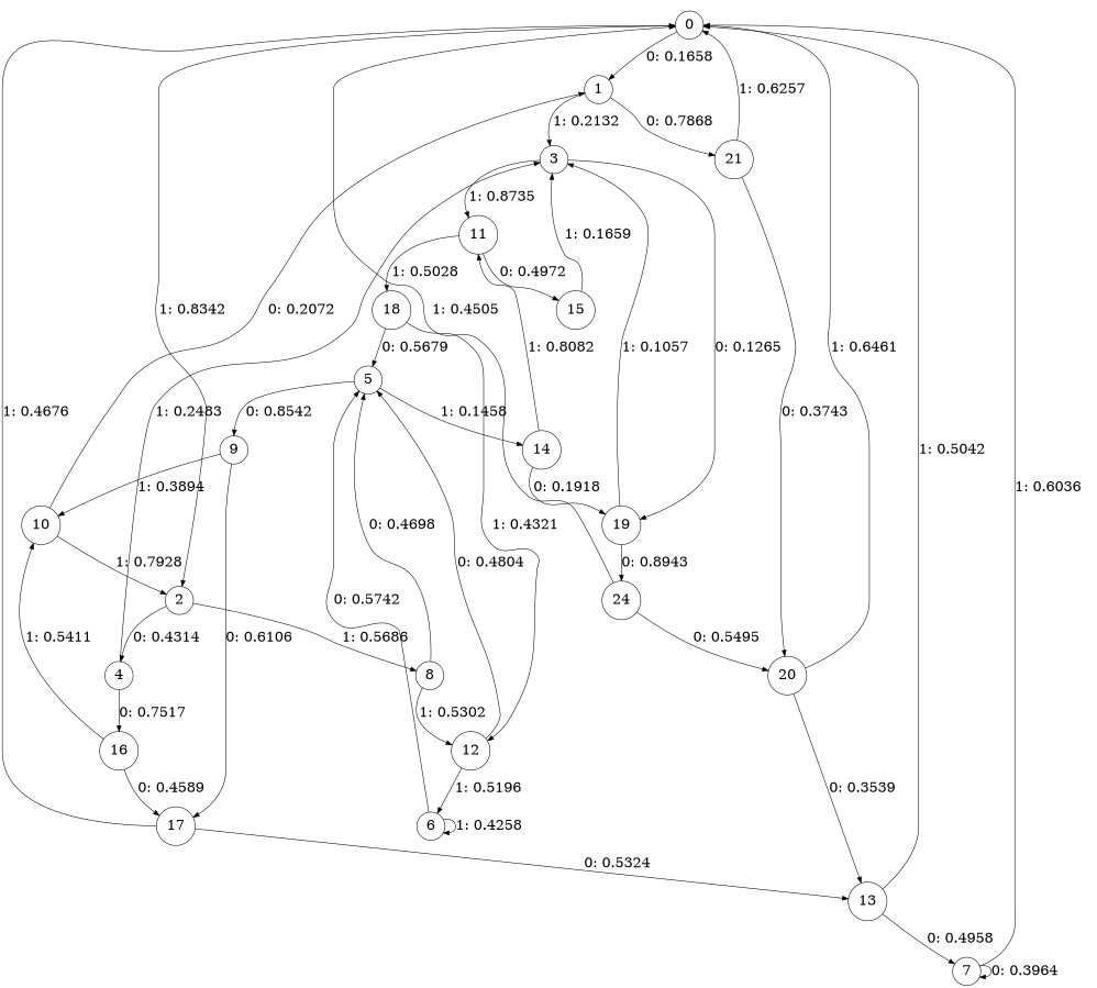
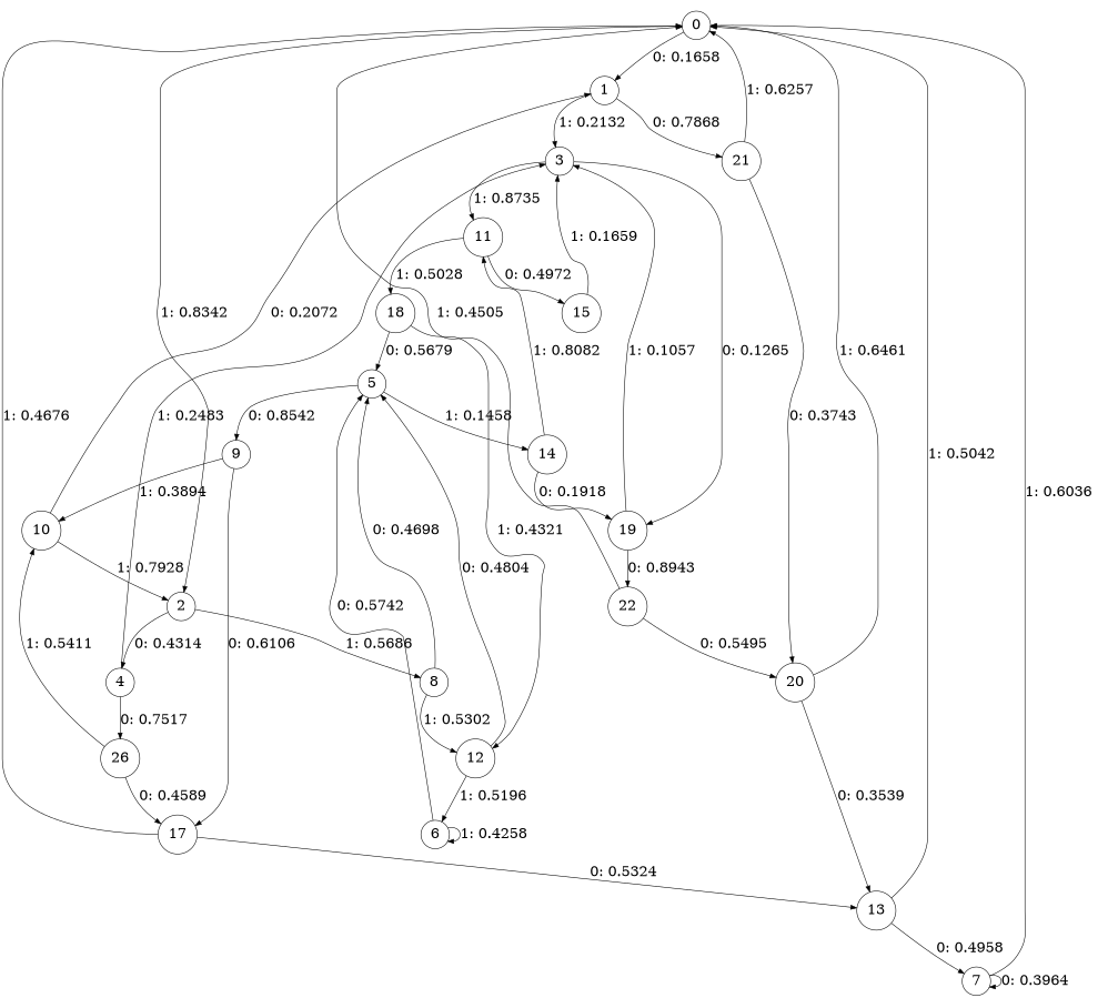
  digraph {
    node [fontsize=24 shape=circle]
    edge [fontsize=24]
    0
    1
    2
    21
    3
    4
    8
    20
    19
    11
-   16
+   16 [label=26]
    5
    12
    13
-   22 [label=24]
+   22
    15
    18
    17
    10
    9
    14
    6
    7
    0 -> 1 [label="0: 0.1658   "]
    0 -> 2 [label="1: 0.8342   "]
    1 -> 21 [label="0: 0.7868   "]
    1 -> 3 [label="1: 0.2132   "]
    2 -> 4 [label="0: 0.4314   "]
    2 -> 8 [label="1: 0.5686   "]
    21 -> 0 [label="1: 0.6257   "]
    21 -> 20 [label="0: 0.3743   "]
    3 -> 19 [label="0: 0.1265   "]
    3 -> 11 [label="1: 0.8735   "]
    4 -> 3 [label="1: 0.2483   "]
    4 -> 16 [label="0: 0.7517   "]
    8 -> 5 [label="0: 0.4698   "]
    8 -> 12 [label="1: 0.5302   "]
    20 -> 0 [label="1: 0.6461   "]
    20 -> 13 [label="0: 0.3539   "]
    19 -> 3 [label="1: 0.1057   "]
    19 -> 22 [label="0: 0.8943   "]
    11 -> 15 [label="0: 0.4972   "]
    11 -> 18 [label="1: 0.5028   "]
    16 -> 17 [label="0: 0.4589   "]
    16 -> 10 [label="1: 0.5411   "]
    5 -> 9 [label="0: 0.8542   "]
    5 -> 14 [label="1: 0.1458   "]
    12 -> 5 [label="0: 0.4804   "]
    12 -> 6 [label="1: 0.5196   "]
    13 -> 0 [label="1: 0.5042   "]
    13 -> 7 [label="0: 0.4958   "]
    22 -> 0 [label="1: 0.4505   "]
    22 -> 20 [label="0: 0.5495   "]
    15 -> 3 [label="1: 0.1659   "]
    18 -> 5 [label="0: 0.5679   "]
    18 -> 12 [label="1: 0.4321   "]
    17 -> 0 [label="1: 0.4676   "]
    17 -> 13 [label="0: 0.5324   "]
    10 -> 1 [label="0: 0.2072   "]
    10 -> 2 [label="1: 0.7928   "]
    9 -> 17 [label="0: 0.6106   "]
    9 -> 10 [label="1: 0.3894   "]
    14 -> 19 [label="0: 0.1918   "]
    14 -> 11 [label="1: 0.8082   "]
    6 -> 5 [label="0: 0.5742   "]
    6 -> 6 [label="1: 0.4258   "]
    7 -> 0 [label="1: 0.6036   "]
    7 -> 7 [label="0: 0.3964   "]
  }
